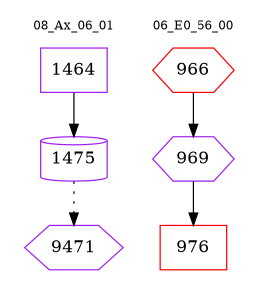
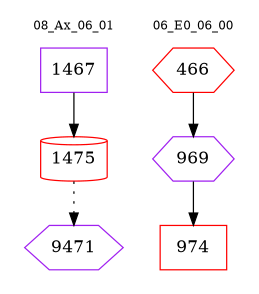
  digraph {
    node [color=purple shape=hexagon]
    edge [color=black style=solid]
-   n1 [label=1464 shape=box]
-   n2 [label=1475 shape=cylinder]
+   n1 [label=1467 shape=box]
+   n2 [color=red label=1475 shape=cylinder]
    n3 [label=9471]
-   n4 [color=red label=966]
+   n4 [color=red label=466]
    n5 [label=969]
-   n6 [color=red label=976 shape=box]
+   n6 [color=red label=974 shape=box]
    subgraph cluster_1 {
      color=white
      fontsize=10
      label="08_Ax_06_01"
      n1
      n2
      n3
    }
    subgraph cluster_2 {
      color=white
      fontsize=10
-     label="06_E0_56_00"
+     label="06_E0_06_00"
      n4
      n5
      n6
    }
    n1 -> n2
    n2 -> n3 [style=dotted]
    n4 -> n5
    n5 -> n6
  }
